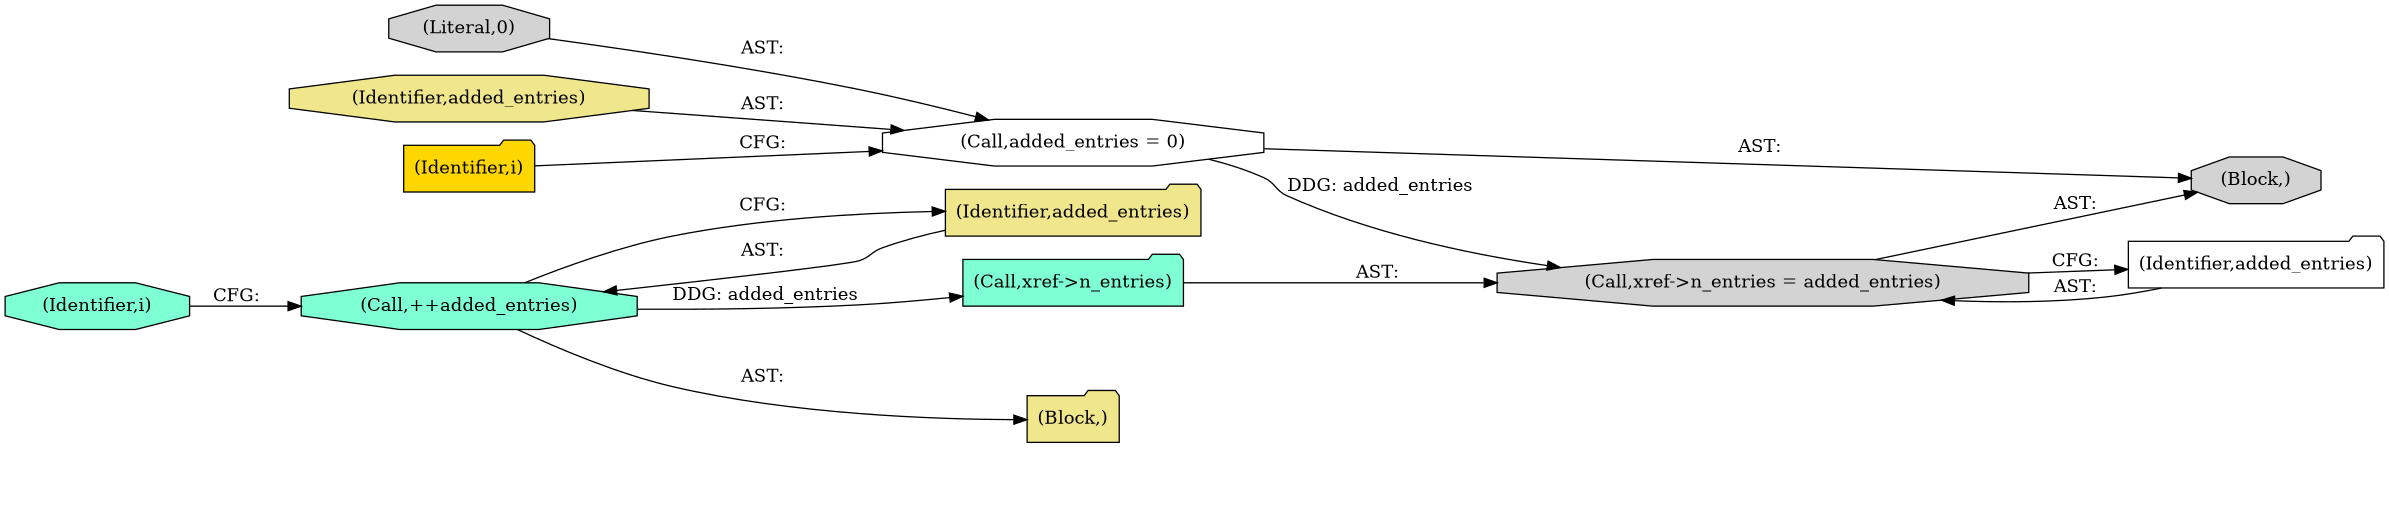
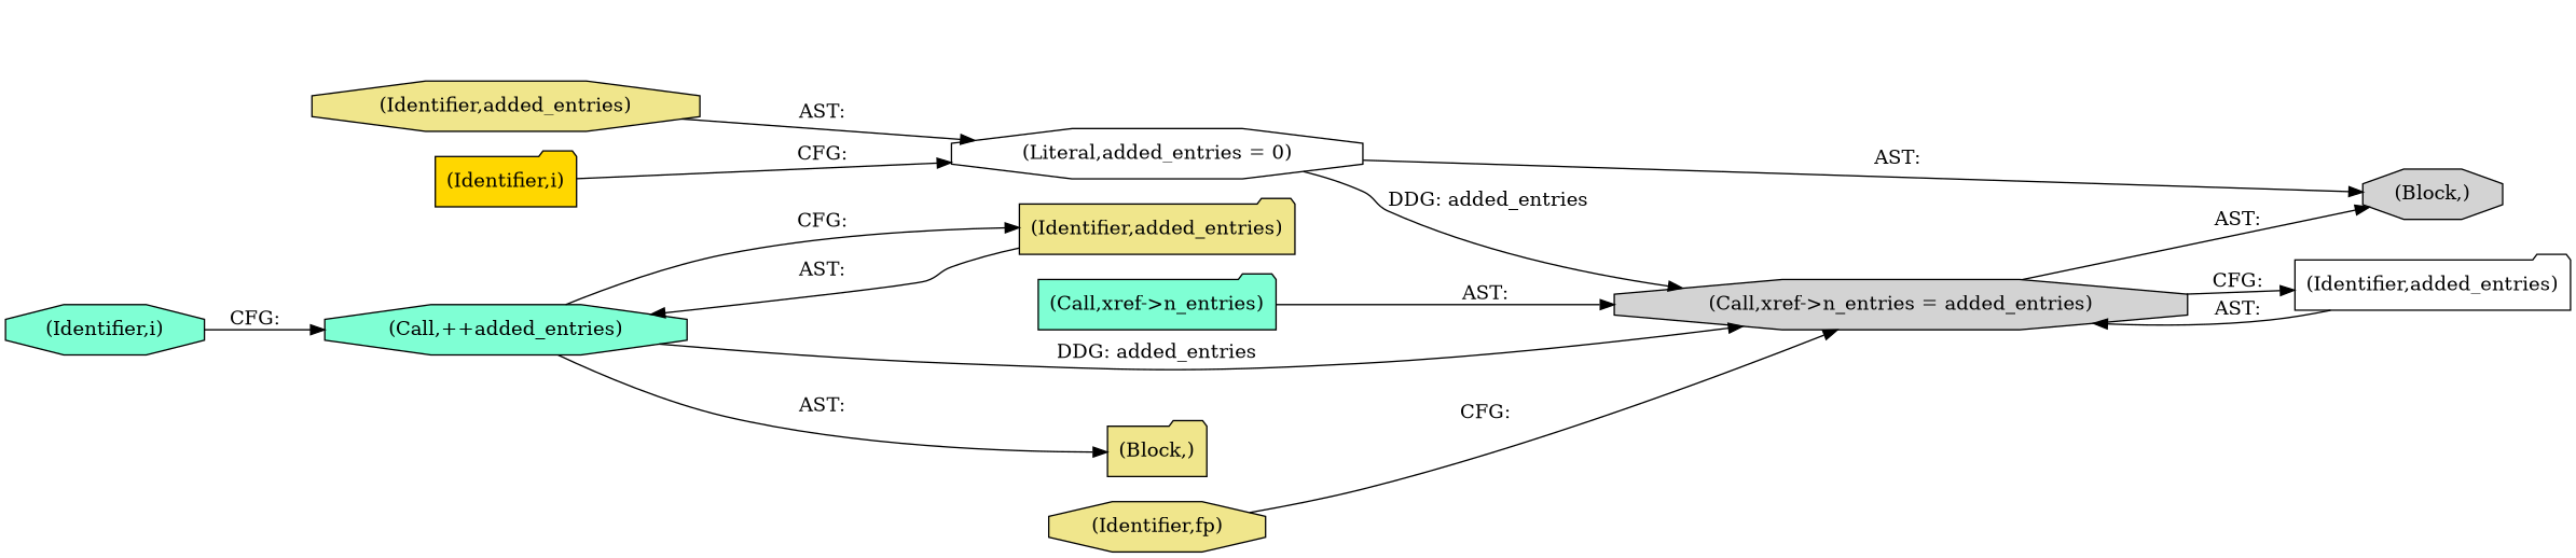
  digraph {
    rankdir=LR
    node [fillcolor=khaki shape=octagon style=filled]
    n1 [fillcolor=lightgrey label="(Call,xref->n_entries = added_entries)"]
    n2 [fillcolor=lightgrey label="(Block,)"]
    n3 [fillcolor=white label="(Identifier,added_entries)" shape=folder]
    n4 [fillcolor=aquamarine label="(Call,++added_entries)"]
    n5 [label="(Block,)" shape=folder]
    n6 [label="(Identifier,added_entries)" shape=folder]
-   n7 [fillcolor=white label="(Call,added_entries = 0)"]
-   n8 [fillcolor=lightgrey label="(Literal,0)"]
+   n7 [fillcolor=white label="(Literal,added_entries = 0)"]
+   n9 [label="(Identifier,fp)"]
    n10 [label="(Identifier,added_entries)"]
    n11 [fillcolor=gold label="(Identifier,i)" shape=folder]
    n12 [fillcolor=aquamarine label="(Identifier,i)"]
    n13 [fillcolor=aquamarine label="(Call,xref->n_entries)" shape=folder]
    n1 -> n2 [label="AST: "]
    n1 -> n3 [label="CFG: "]
    n3 -> n1 [label="AST: "]
-   n4 -> n13 [label="DDG: added_entries"]
+   n4 -> n1 [label="DDG: added_entries"]
    n4 -> n5 [label="AST: "]
    n4 -> n6 [label="CFG: "]
    n6 -> n4 [label="AST: "]
    n7 -> n1 [label="DDG: added_entries"]
    n7 -> n2 [label="AST: "]
-   n8 -> n7 [label="AST: "]
+   n9 -> n1 [label="CFG: "]
    n10 -> n7 [label="AST: "]
    n11 -> n7 [label="CFG: "]
    n12 -> n4 [label="CFG: "]
    n13 -> n1 [label="AST: "]
  }
